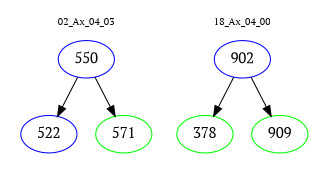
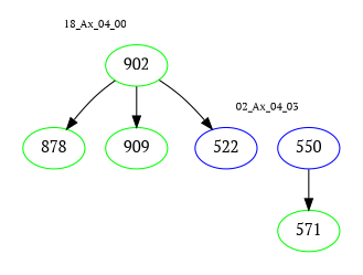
  digraph {
    fontname="PT Serif"
    node [color=blue fontname="PT Serif"]
    edge [color=black fontname="PT Serif"]
    n1 [label=550]
    n2 [label=522]
    n3 [color=green label=571]
-   n4 [label=902]
-   n5 [color=green label=378]
+   n4 [color=green label=902]
+   n5 [color=green label=878]
    n6 [color=green label=909]
    subgraph cluster_1 {
      color=white
      fontsize=10
      label="02_Ax_04_03"
      n1
      n2
      n3
    }
    subgraph cluster_2 {
      color=white
      fontsize=10
      label="18_Ax_04_00"
      n4
      n5
      n6
    }
-   n1 -> n2
+   n4 -> n2
    n1 -> n3
    n4 -> n5
    n4 -> n6
  }
